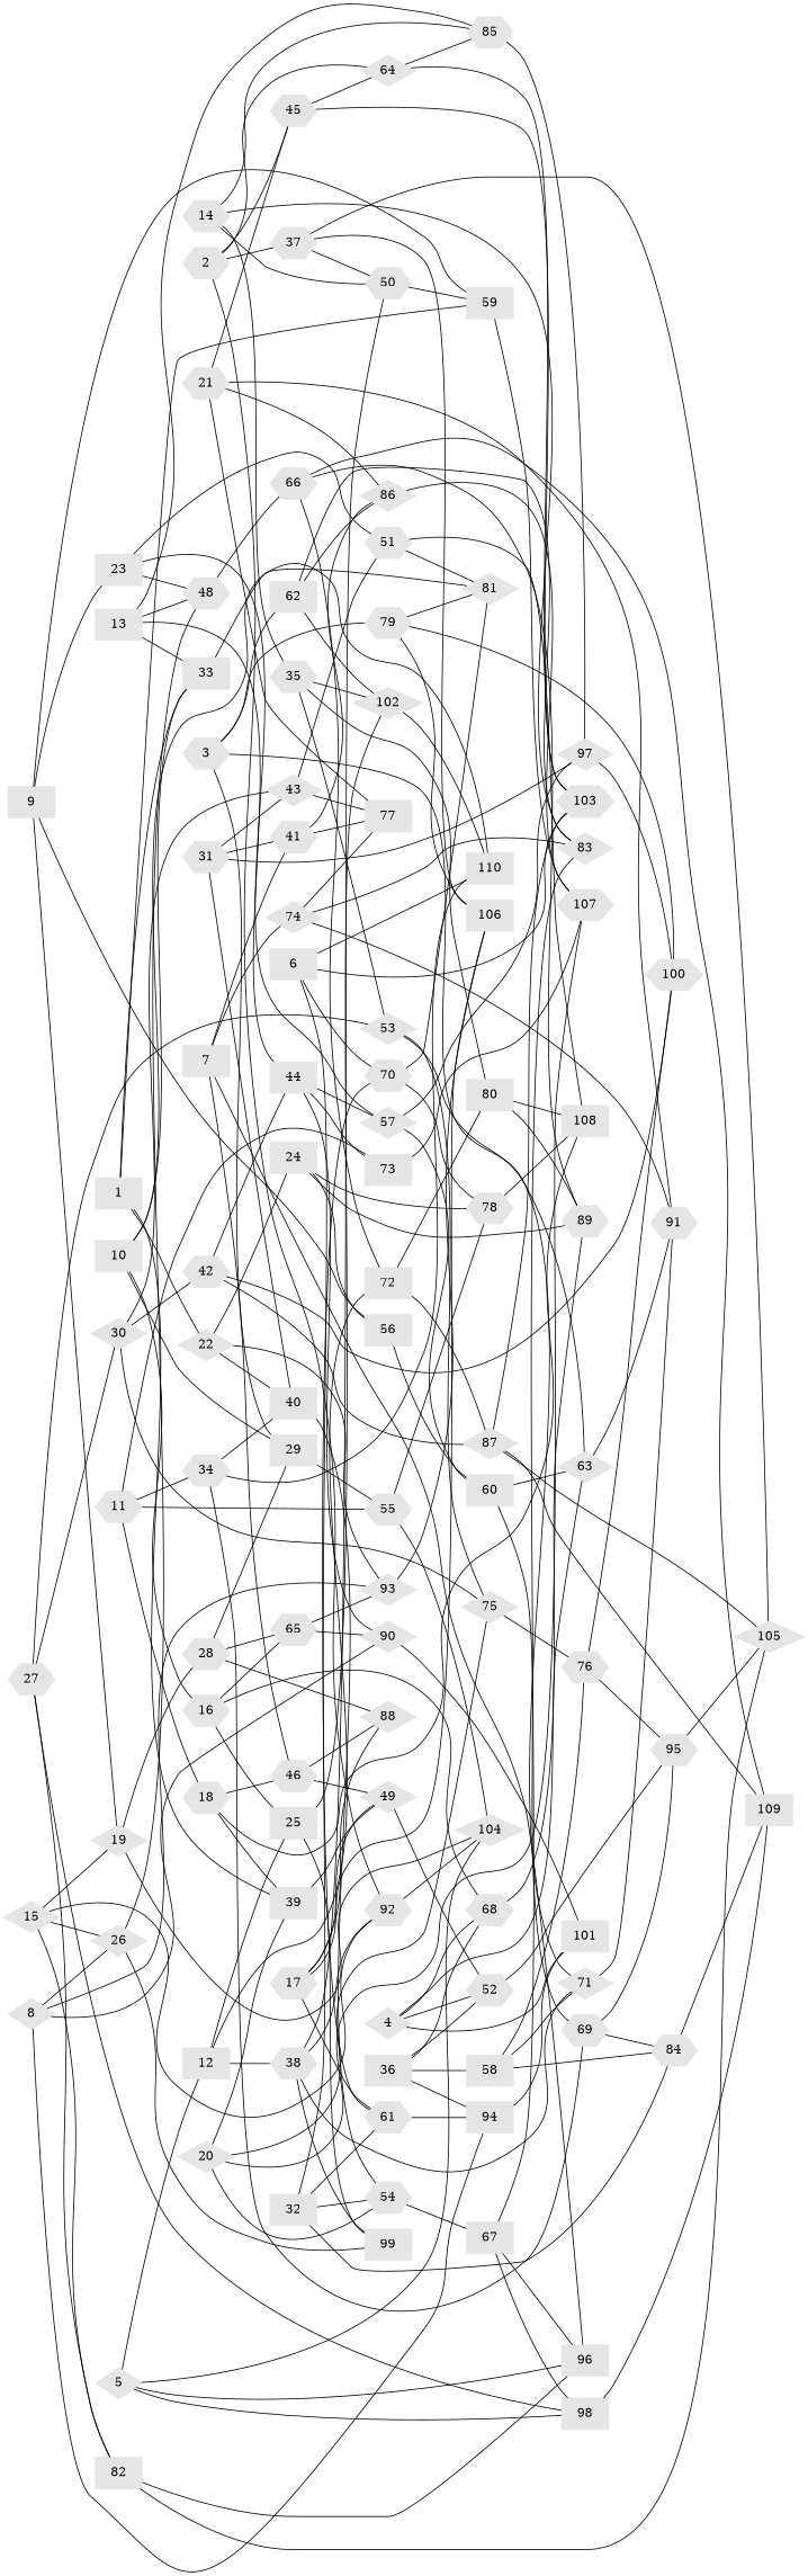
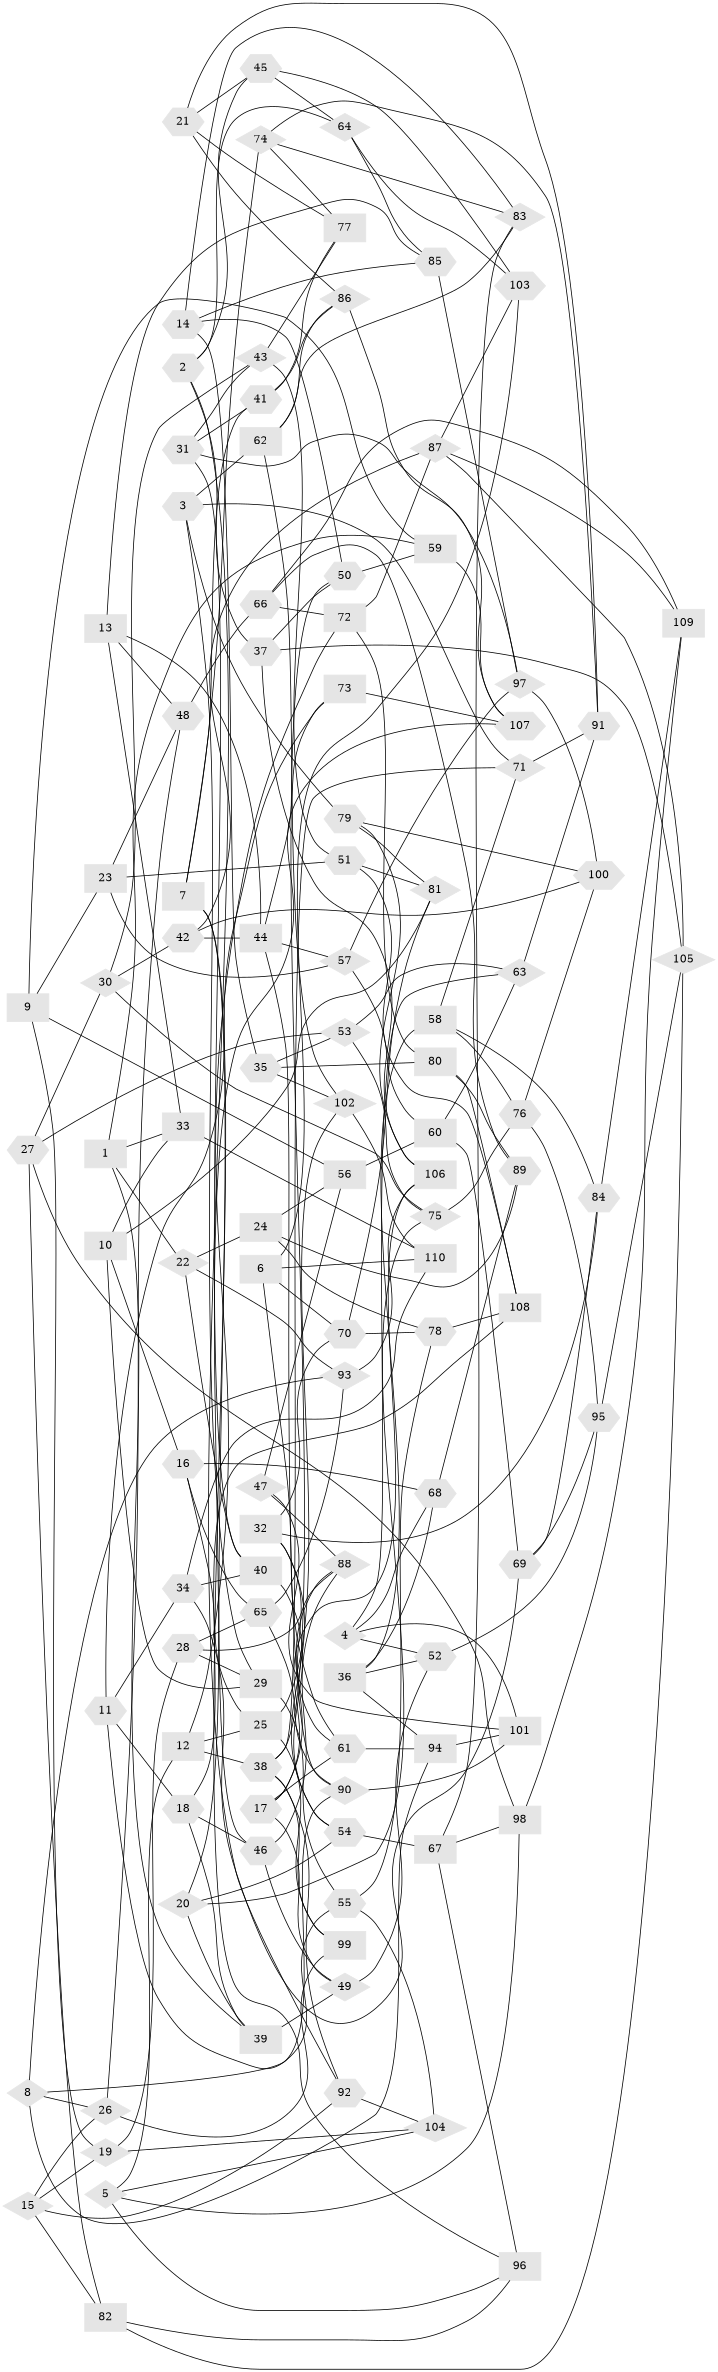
  graph {
    rankdir=LR
    node [color=gray90 shape=hexagon style=filled]
    1 [shape=box]
    22 [shape=diamond]
    33 [shape=box]
    39 [shape=box]
    59 [shape=box]
    93 [shape=diamond]
    24 [shape=box]
    40 [shape=box]
    110 [shape=box]
    49 [shape=diamond]
    107
    2
    37
    45
    64 [shape=diamond]
    92
    50
    106 [shape=box]
    105 [shape=diamond]
    103
    85
    104 [shape=diamond]
    29 [shape=box]
    3
    62 [shape=box]
    71 [shape=diamond]
    79
    55
    83 [shape=diamond]
    86 [shape=diamond]
    102 [shape=diamond]
    91
    81 [shape=diamond]
    100
    4 [shape=diamond]
    52
    63 [shape=diamond]
    68
    101 [shape=box]
    95
    89
    5 [shape=diamond]
    12 [shape=box]
    96 [shape=box]
    98 [shape=box]
    25 [shape=box]
    38
    72 [shape=box]
    109 [shape=box]
    6 [shape=box]
    61
    70
    94 [shape=box]
    78
    7 [shape=box]
    41
    46
    74 [shape=diamond]
    77 [shape=box]
    88 [shape=diamond]
    8 [shape=diamond]
    26 [shape=diamond]
    90 [shape=diamond]
    48
    99 [shape=box]
    9 [shape=box]
    19 [shape=diamond]
    23 [shape=box]
    56 [shape=box]
    28
    51
    57 [shape=diamond]
    60 [shape=box]
    10 [shape=box]
    16
    65
    11
    18
    34
    73 [shape=box]
    108 [shape=box]
    69
    80 [shape=box]
    87 [shape=diamond]
    13 [shape=box]
    44 [shape=box]
    66
    97 [shape=diamond]
    14
    35
    53 [shape=diamond]
    15 [shape=diamond]
    82 [shape=box]
    17
    20 [shape=diamond]
    54
    75 [shape=diamond]
    67 [shape=box]
    76
    21
    27
    30 [shape=diamond]
    42
    43 [shape=diamond]
    31
    32 [shape=box]
    84
    36 [shape=box]
    58 [shape=box]
+   47 [shape=diamond]
    1 -- 22
    1 -- 33
    1 -- 39
    1 -- 59
    22 -- 93
    22 -- 24
    22 -- 40
    33 -- 110
    39 -- 49
    59 -- 107
    93 -- 106
    24 -- 89
    24 -- 78
    24 -- 56
    40 -- 54
    49 -- 52
    2 -- 37
    2 -- 45
    2 -- 64
    2 -- 92
    37 -- 50
    37 -- 106
    37 -- 105
    45 -- 64
    45 -- 103
    64 -- 103
    64 -- 85
    92 -- 104
    50 -- 59
    85 -- 97
    29 -- 55
    3 -- 29
    3 -- 62
    3 -- 71
    3 -- 79
    62 -- 83
    62 -- 86
    62 -- 102
    71 -- 91
    79 -- 106
    79 -- 81
    79 -- 100
    55 -- 104
    55 -- 78
    86 -- 107
    102 -- 110
    4 -- 52
    4 -- 63
    4 -- 68
    4 -- 101
    52 -- 95
    63 -- 91
    68 -- 89
    95 -- 105
    5 -- 104
    5 -- 12
    5 -- 96
    5 -- 98
    12 -- 25
    12 -- 38
    12 -- 72
    98 -- 109
    25 -- 102
    25 -- 99
    38 -- 92
    38 -- 50
    38 -- 71
    38 -- 99
    72 -- 80
    72 -- 87
    6 -- 110
    6 -- 103
    6 -- 61
    6 -- 70
    61 -- 94
    70 -- 81
    70 -- 78
    94 -- 101
    78 -- 108
    7 -- 96
    7 -- 41
    7 -- 46
    7 -- 74
    41 -- 86
    41 -- 77
    46 -- 49
    46 -- 88
    74 -- 83
    74 -- 91
    74 -- 77
    8 -- 93
    8 -- 94
    8 -- 26
    8 -- 90
    26 -- 48
    26 -- 99
    90 -- 101
    48 -- 66
    9 -- 59
    9 -- 19
    9 -- 23
    9 -- 56
    19 -- 104
    19 -- 28
    23 -- 48
    23 -- 51
    23 -- 57
    56 -- 60
    28 -- 29
    28 -- 88
    28 -- 65
    51 -- 81
    51 -- 108
    57 -- 60
    57 -- 97
    60 -- 63
    60 -- 69
    10 -- 33
    10 -- 29
    10 -- 81
    10 -- 16
    16 -- 68
    16 -- 25
    16 -- 65
    65 -- 93
    65 -- 90
    11 -- 55
    11 -- 18
    11 -- 34
    11 -- 73
    18 -- 39
    18 -- 46
    18 -- 108
    34 -- 40
    34 -- 110
    34 -- 69
    73 -- 107
    69 -- 95
    69 -- 84
    80 -- 89
    80 -- 108
    87 -- 105
    87 -- 103
    87 -- 109
    13 -- 33
    13 -- 85
    13 -- 48
    13 -- 44
    44 -- 90
    44 -- 57
    44 -- 73
    66 -- 89
    66 -- 72
    66 -- 109
    97 -- 100
    14 -- 50
    14 -- 85
    14 -- 83
    14 -- 35
    35 -- 102
    35 -- 80
    35 -- 53
    53 -- 63
    53 -- 75
    15 -- 92
    15 -- 26
    15 -- 19
    15 -- 82
    82 -- 105
    82 -- 96
    17 -- 49
    17 -- 106
    17 -- 61
    17 -- 88
    20 -- 39
    20 -- 107
    20 -- 54
    20 -- 75
    54 -- 67
    75 -- 76
    67 -- 83
    67 -- 96
    67 -- 98
    76 -- 100
    76 -- 95
    21 -- 45
    21 -- 86
    21 -- 91
    21 -- 77
    27 -- 98
    27 -- 53
    27 -- 82
    27 -- 30
    30 -- 75
    30 -- 42
    30 -- 43
    42 -- 100
    42 -- 87
    42 -- 44
    43 -- 77
    43 -- 51
    31 -- 40
    31 -- 41
    31 -- 97
    31 -- 43
    32 -- 61
    32 -- 70
    32 -- 54
    32 -- 84
    84 -- 109
    36 -- 52
    36 -- 68
    36 -- 94
    36 -- 58
    58 -- 71
    58 -- 76
    58 -- 84
+   47 -- 101
+   47 -- 88
+   47 -- 56
  }
